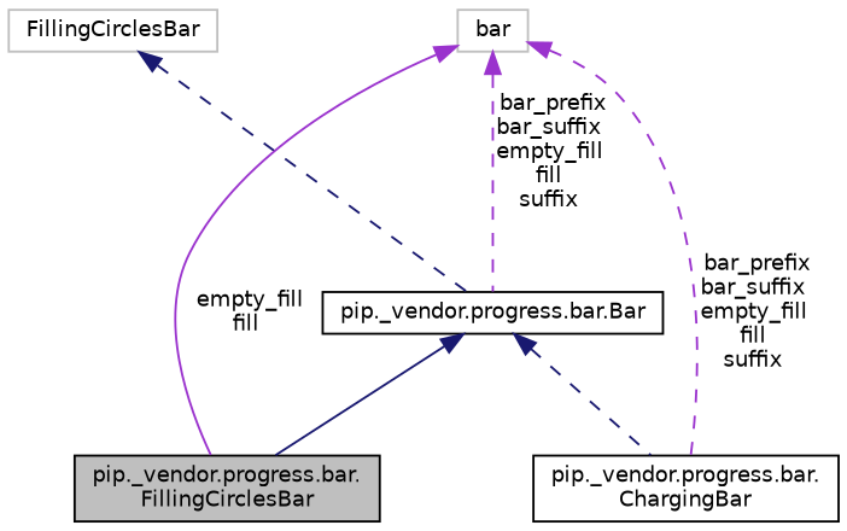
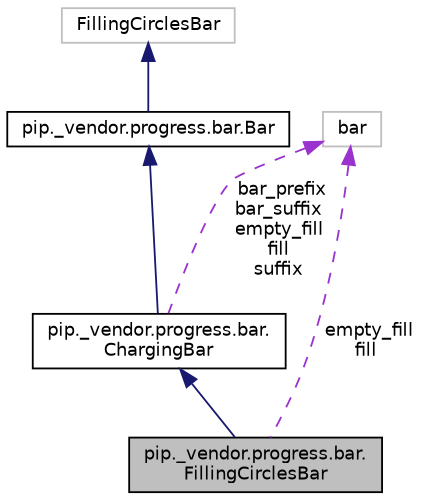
  digraph {
    node [color=black fillcolor=white fontname=Helvetica fontsize=10 shape=record style=filled]
    edge [color=midnightblue dir=back fontname=Helvetica fontsize=10 labelfontname=Helvetica labelfontsize=10 style=solid]
    n1 [fillcolor=grey75 fontcolor=black height=0.2 label="pip._vendor.progress.bar.\lFillingCirclesBar" width=0.4]
    n2 [height=0.2 label="pip._vendor.progress.bar.\lChargingBar" width=0.4]
    n3 [height=0.2 label="pip._vendor.progress.bar.Bar" width=0.4]
    n4 [color=grey75 height=0.2 label=FillingCirclesBar width=0.4]
    n5 [color=grey75 height=0.2 label=bar width=0.4]
-   n3 -> n1
-   n3 -> n2 [style=dashed]
-   n4 -> n3 [style=dashed]
-   n5 -> n1 [color=darkorchid3 label=" empty_fill\nfill"]
+   n2 -> n1
+   n3 -> n2
+   n4 -> n3
+   n5 -> n1 [color=darkorchid3 label=" empty_fill\nfill" style=dashed]
    n5 -> n2 [color=darkorchid3 label=" bar_prefix\nbar_suffix\nempty_fill\nfill\nsuffix" style=dashed]
-   n5 -> n3 [color=darkorchid3 label=" bar_prefix\nbar_suffix\nempty_fill\nfill\nsuffix" style=dashed]
  }
